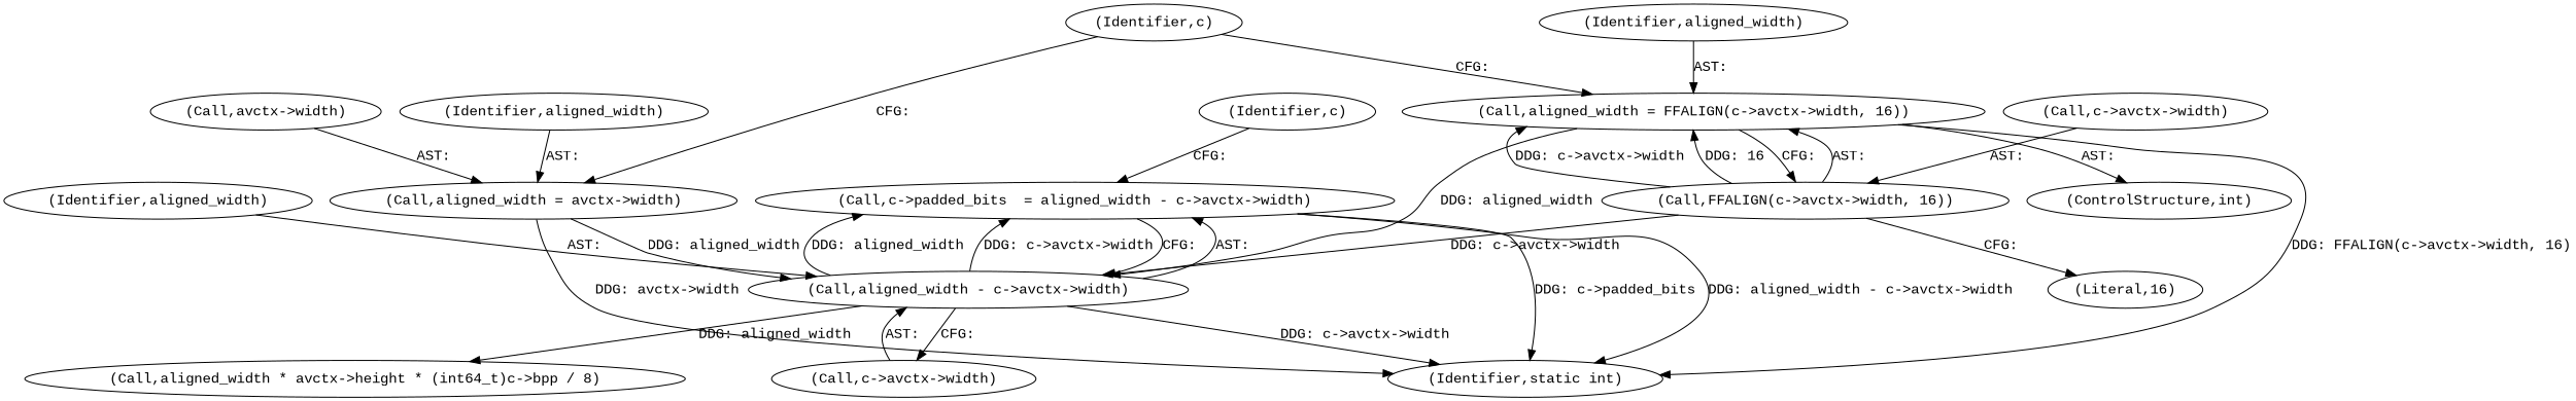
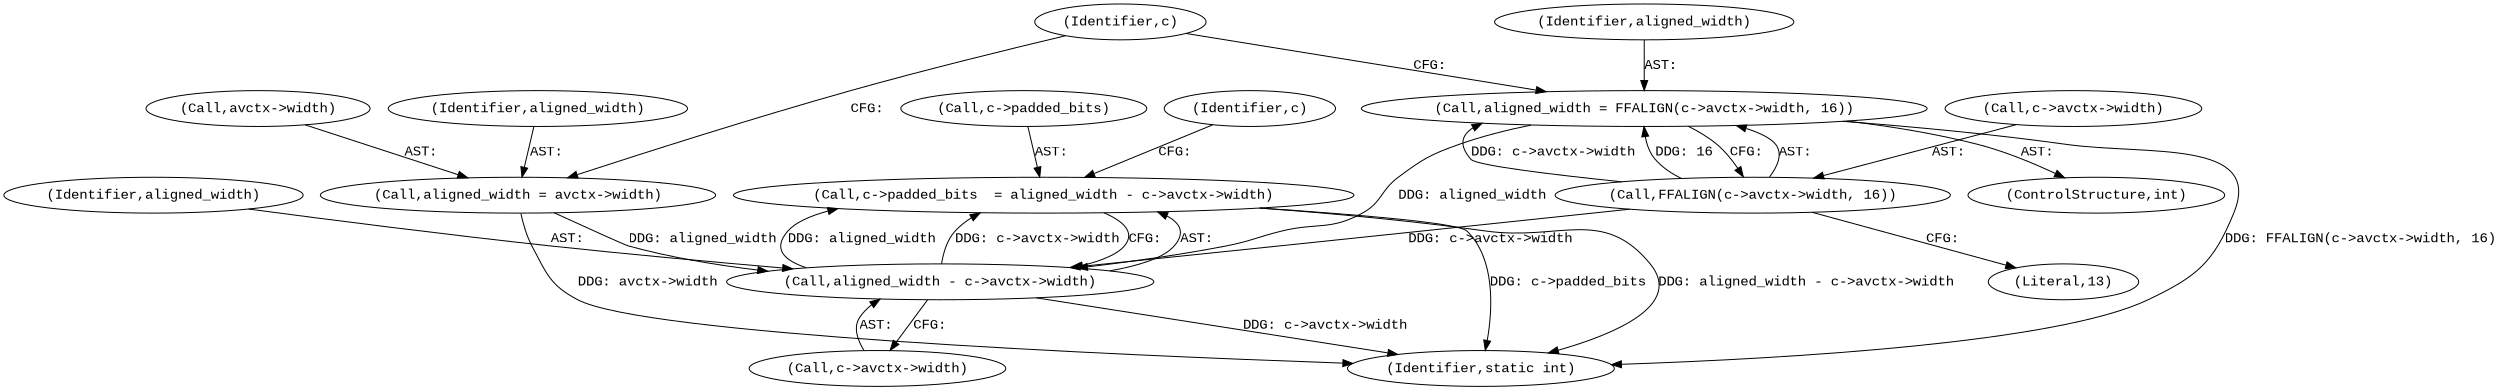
  digraph {
    fontname="Liberation Mono"
    node [fontname="Liberation Mono"]
    edge [fontname="Liberation Mono"]
    n1 [label="(Call,c->padded_bits  = aligned_width - c->avctx->width)"]
    n2 [label="(Call,aligned_width - c->avctx->width)"]
    n3 [label="(Identifier,static int)"]
-   n4 [label="(Call,aligned_width * avctx->height * (int64_t)c->bpp / 8)"]
    n5 [label="(Call,c->avctx->width)"]
    n6 [label="(Call,aligned_width = avctx->width)"]
    n7 [label="(Call,avctx->width)"]
    n8 [label="(Call,aligned_width = FFALIGN(c->avctx->width, 16))"]
    n9 [label="(Call,FFALIGN(c->avctx->width, 16))"]
    n10 [label="(ControlStructure,int)"]
-   n11 [label="(Literal,16)"]
+   n11 [label="(Literal,13)"]
    n12 [label="(Identifier,c)"]
    n13 [label="(Identifier,c)"]
    n14 [label="(Identifier,aligned_width)"]
    n15 [label="(Call,c->avctx->width)"]
+   n16 [label="(Call,c->padded_bits)"]
    n17 [label="(Identifier,aligned_width)"]
    n18 [label="(Identifier,aligned_width)"]
    n1 -> n2 [label="CFG: "]
    n1 -> n3 [label="DDG: c->padded_bits"]
    n1 -> n3 [label="DDG: aligned_width - c->avctx->width"]
    n2 -> n1 [label="AST: "]
    n2 -> n1 [label="DDG: aligned_width"]
    n2 -> n1 [label="DDG: c->avctx->width"]
    n2 -> n3 [label="DDG: c->avctx->width"]
-   n2 -> n4 [label="DDG: aligned_width"]
    n2 -> n5 [label="CFG: "]
    n5 -> n2 [label="AST: "]
    n6 -> n2 [label="DDG: aligned_width"]
    n6 -> n3 [label="DDG: avctx->width"]
    n7 -> n6 [label="AST: "]
    n8 -> n2 [label="DDG: aligned_width"]
    n8 -> n3 [label="DDG: FFALIGN(c->avctx->width, 16)"]
    n8 -> n9 [label="CFG: "]
    n8 -> n10 [label="AST: "]
    n9 -> n2 [label="DDG: c->avctx->width"]
    n9 -> n8 [label="AST: "]
    n9 -> n8 [label="DDG: c->avctx->width"]
    n9 -> n8 [label="DDG: 16"]
    n9 -> n11 [label="CFG: "]
    n12 -> n1 [label="CFG: "]
    n13 -> n6 [label="CFG: "]
    n13 -> n8 [label="CFG: "]
    n14 -> n6 [label="AST: "]
    n15 -> n9 [label="AST: "]
+   n16 -> n1 [label="AST: "]
    n17 -> n2 [label="AST: "]
    n18 -> n8 [label="AST: "]
  }
